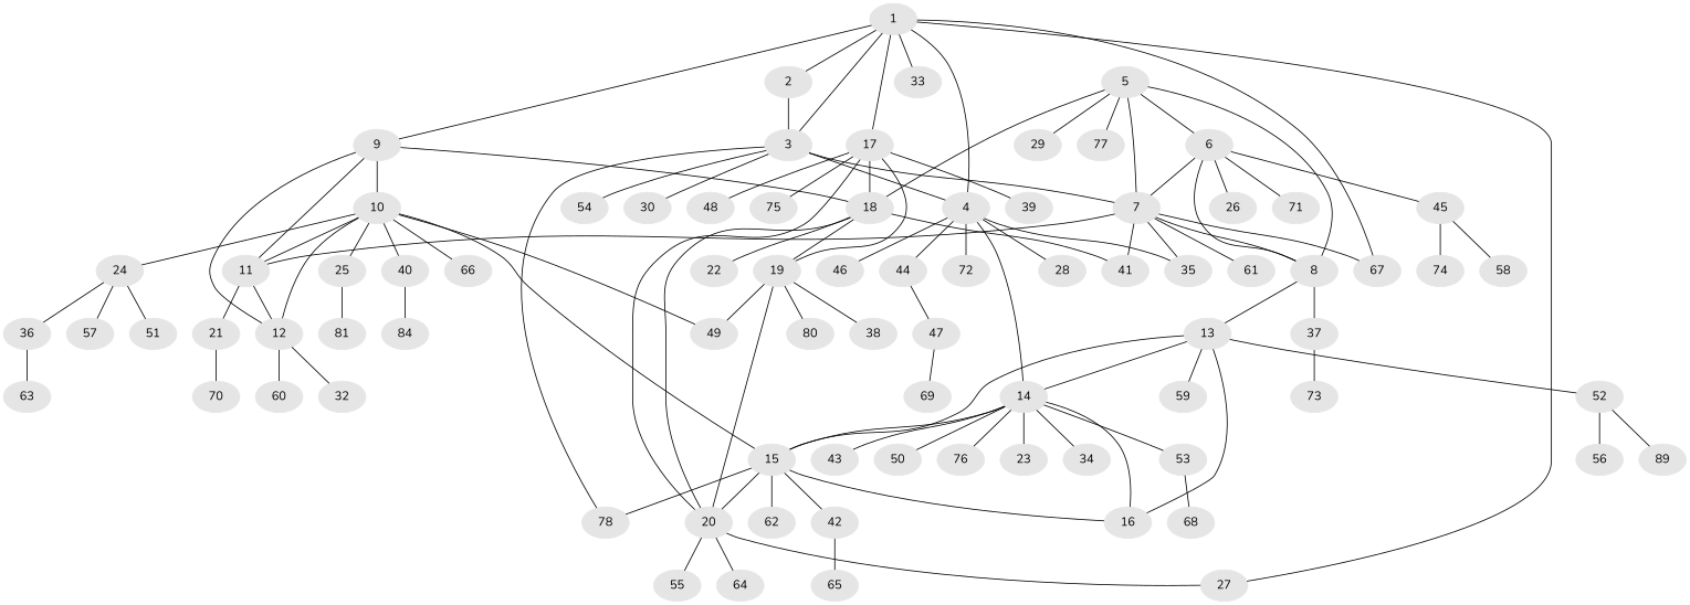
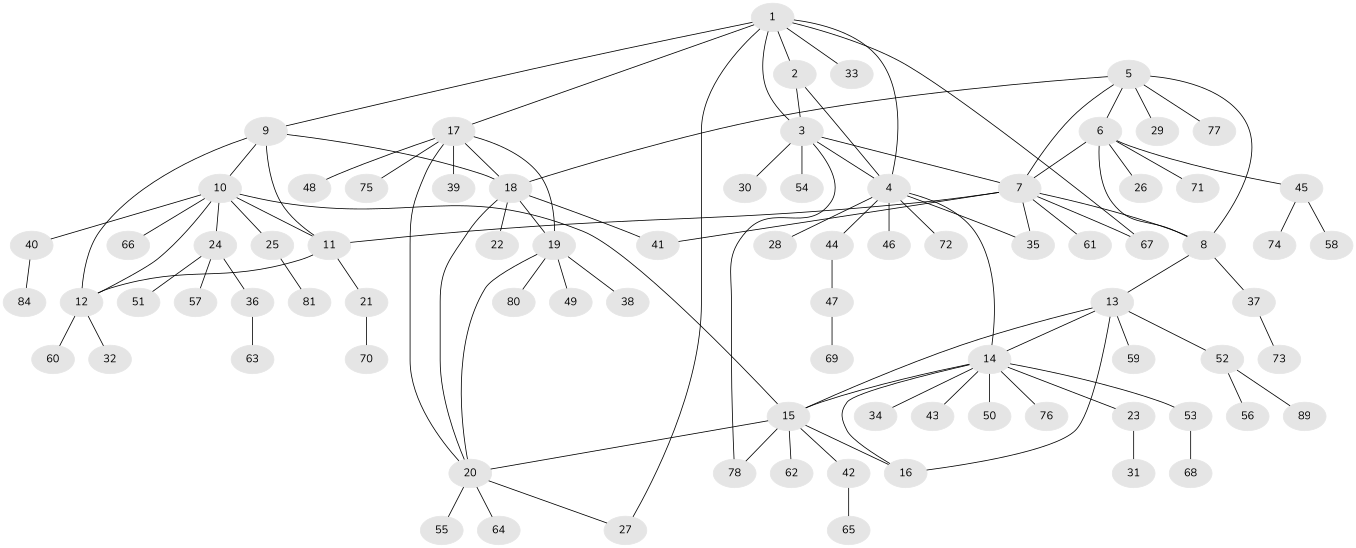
  graph {
    fontname=Nunito
    node [color=gray90 fontname=Nunito style=filled]
    edge [fontname=Nunito]
    1
    2
    3
    4
    9
    17
    27
    33
    67
    7
    30
    54
    78
    14
    28
    35
    44
    46
    72
    18
    11
    10
    12
    20
    19
    39
    48
    75
    8
    41
    61
    15
    16
    23
    34
    43
    50
    53
    76
    47
    5
    6
    29
    77
    26
    45
    71
    13
    37
    22
    58
    74
    21
    52
    59
    73
    24
    25
    40
    49
    66
    32
    60
    42
    62
    36
    51
    57
    81
    n70 [label=84]
    70
    56
    n73 [label=89]
+   31
    68
    55
    64
    65
    38
    80
    63
    69
    1 -- 2
    1 -- 3
    1 -- 4
    1 -- 9
    1 -- 17
    1 -- 27
    1 -- 33
    1 -- 67
    2 -- 3
+   2 -- 4
    3 -- 4
    3 -- 7
    3 -- 30
    3 -- 54
    3 -- 78
    4 -- 14
    4 -- 28
    4 -- 35
    4 -- 44
    4 -- 46
    4 -- 72
    9 -- 18
    9 -- 11
    9 -- 10
    9 -- 12
    17 -- 18
    17 -- 20
    17 -- 19
    17 -- 39
    17 -- 48
    17 -- 75
    7 -- 67
    7 -- 35
    7 -- 11
    7 -- 8
    7 -- 41
    7 -- 61
    14 -- 15
    14 -- 16
    14 -- 23
    14 -- 34
    14 -- 43
    14 -- 50
    14 -- 53
    14 -- 76
    44 -- 47
    18 -- 20
    18 -- 19
    18 -- 41
    18 -- 22
    11 -- 12
    11 -- 21
    10 -- 11
    10 -- 12
    10 -- 15
    10 -- 24
    10 -- 25
    10 -- 40
-   10 -- 49
    10 -- 66
    12 -- 32
    12 -- 60
    20 -- 27
    20 -- 55
    20 -- 64
    19 -- 20
    19 -- 49
    19 -- 38
    19 -- 80
    8 -- 13
    8 -- 37
    15 -- 78
    15 -- 20
    15 -- 16
    15 -- 42
    15 -- 62
+   23 -- 31
    53 -- 68
    47 -- 69
    5 -- 7
    5 -- 18
    5 -- 8
    5 -- 6
    5 -- 29
    5 -- 77
    6 -- 7
    6 -- 8
    6 -- 26
    6 -- 45
    6 -- 71
    45 -- 58
    45 -- 74
    13 -- 14
    13 -- 15
    13 -- 16
    13 -- 52
    13 -- 59
    37 -- 73
    21 -- 70
    52 -- 56
    52 -- n73
    24 -- 36
    24 -- 51
    24 -- 57
    25 -- 81
    40 -- n70
    42 -- 65
    36 -- 63
  }
